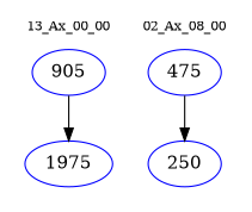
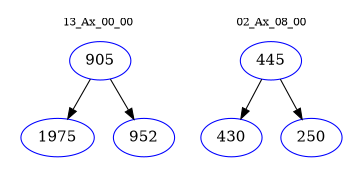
  digraph {
    node [color=blue]
    edge [color=black]
    n1 [label=905]
    n2 [label=1975]
-   n4 [label=475]
+   n3 [label=952]
+   n4 [label=445]
+   n5 [label=430]
    n6 [label=250]
    subgraph cluster_1 {
      color=white
      fontsize=10
      label="13_Ax_00_00"
      n1
      n2
+     n3
    }
    subgraph cluster_2 {
      color=white
      fontsize=10
      label="02_Ax_08_00"
      n4
+     n5
      n6
    }
    n1 -> n2
+   n1 -> n3
+   n4 -> n5
    n4 -> n6
  }
